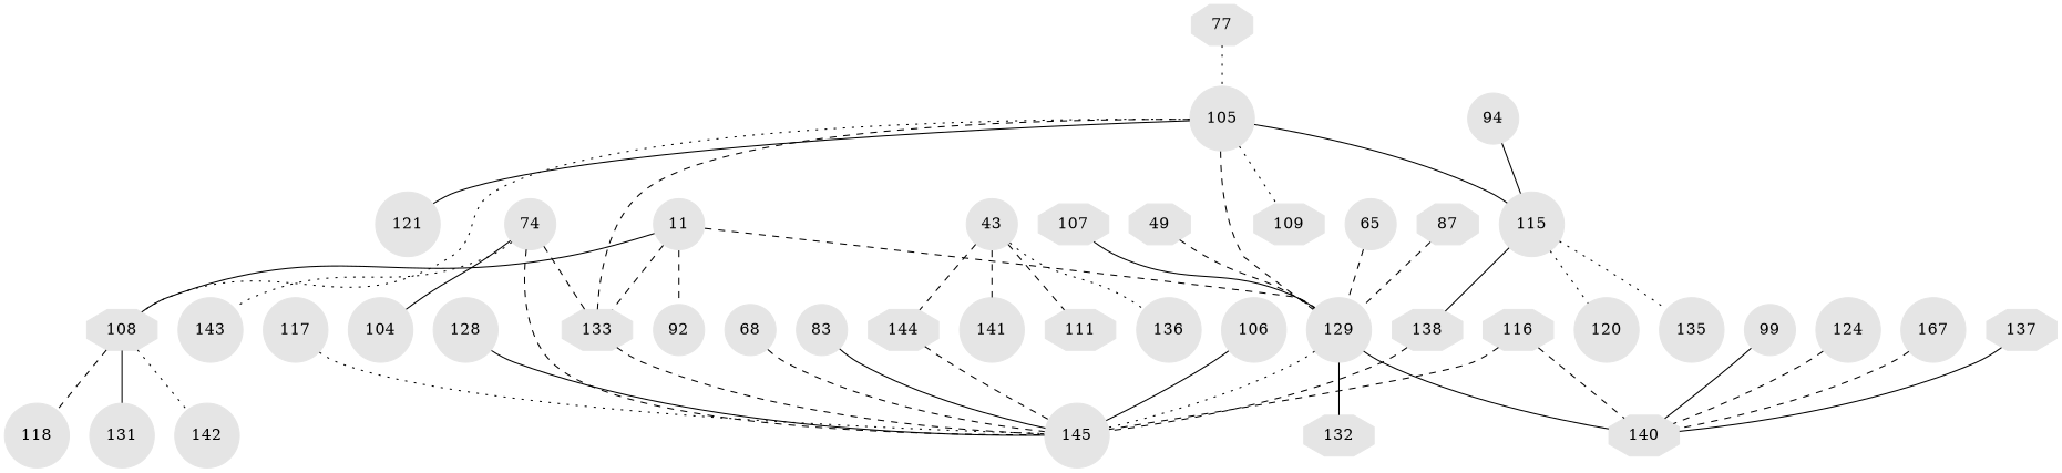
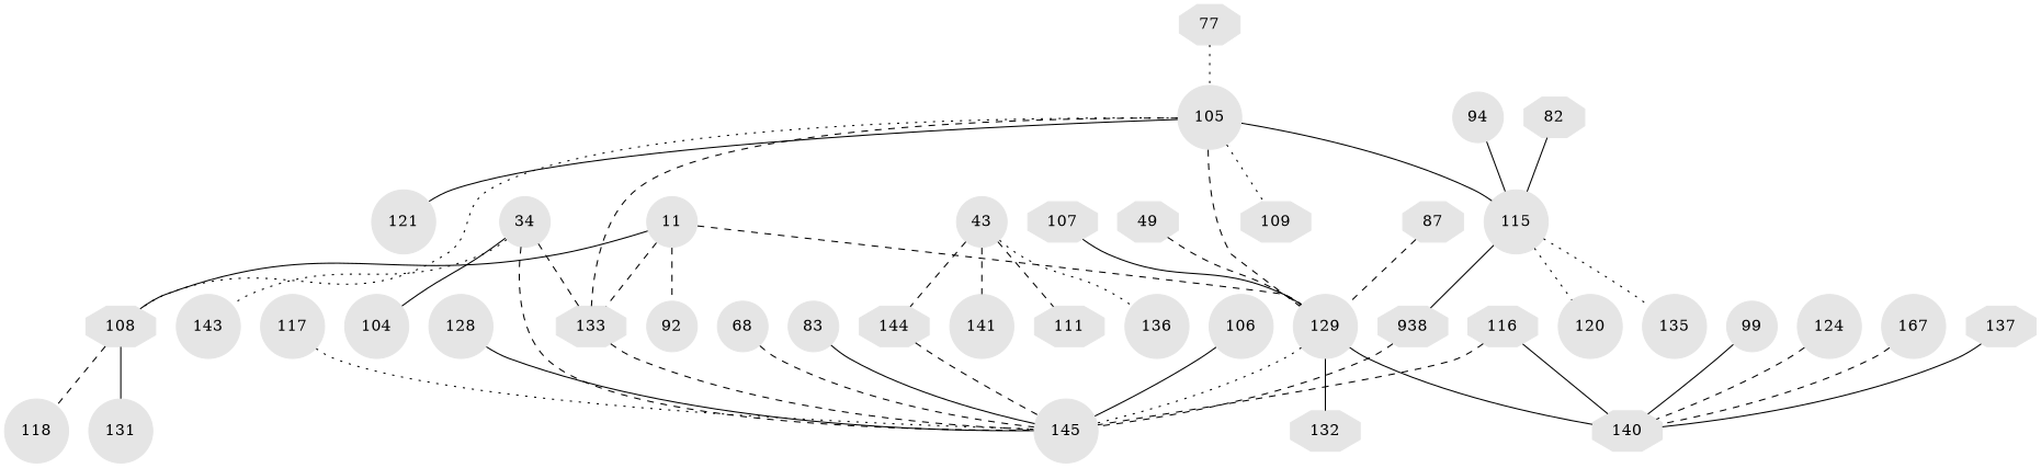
  graph {
    node [color=gray90 shape=circle style=filled]
    edge [style=dashed]
    11 [super="+2"]
    92 [super="+66"]
    108 [shape=octagon super="+39+41+79"]
    129 [super="+3+6+15+34"]
    133 [shape=octagon super="+26+58+27+29+70+73+86+122+103"]
    118
    131
-   142 [super="+130+139"]
    145 [super="+60+54+95"]
    140 [shape=octagon super="+85+93+110+119"]
    132 [shape=octagon super="+113"]
    43 [super="+13+16+42"]
    111 [shape=octagon]
    136
    141 [super="+126"]
    144 [shape=octagon super="+89+96+100+123"]
    49 [shape=octagon]
-   65
    68
-   74 [super="+59"]
+   74 [super="+59" label=34]
    104
    143
    105 [super="+35+64+12"]
    115 [super="+53"]
    109 [shape=octagon super="+69"]
    121
    77 [shape=octagon]
    120
    135
-   138 [shape=octagon super="+72+78"]
+   138 [shape=octagon super="+72+78" label=938]
+   82 [shape=octagon]
    83
    87 [shape=octagon super="+40"]
    94 [super="+51"]
    99
    106
    107 [shape=octagon]
    116 [shape=octagon]
    117
    124
    n41 [label=167]
    128
    137 [shape=octagon]
    11 -- 92
    11 -- 108 [style=solid]
    11 -- 129 [weight=2]
    11 -- 133
    108 -- 118
    108 -- 131 [style=solid]
-   108 -- 142 [style=dotted]
    129 -- 145 [style=dotted weight=5]
    129 -- 140 [style=solid weight=3]
    129 -- 132 [style=solid]
    133 -- 145
    43 -- 111
    43 -- 136 [style=dotted]
    43 -- 141
    43 -- 144
    144 -- 145
    49 -- 129
-   65 -- 129
    68 -- 145
    74 -- 133
    74 -- 145 [weight=2]
    74 -- 104 [style=solid]
    74 -- 143 [style=dotted]
    105 -- 108 [style=dotted weight=2]
    105 -- 129 [weight=2]
    105 -- 133
    105 -- 115 [style=solid weight=2]
    105 -- 109 [style=dotted]
    105 -- 121 [style=solid]
    115 -- 120 [style=dotted]
    115 -- 135 [style=dotted]
    115 -- 138 [style=solid]
    77 -- 105 [style=dotted]
    138 -- 145
+   82 -- 115 [style=solid]
    83 -- 145 [style=solid]
    87 -- 129
    94 -- 115 [style=solid]
    99 -- 140 [style=solid]
    106 -- 145 [style=solid]
    107 -- 129 [style=solid]
    116 -- 145
-   116 -- 140
+   116 -- 140 [style=solid]
    117 -- 145 [style=dotted]
    124 -- 140
    n41 -- 140
    128 -- 145 [style=solid]
    137 -- 140 [style=solid]
  }
